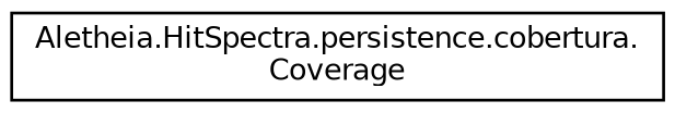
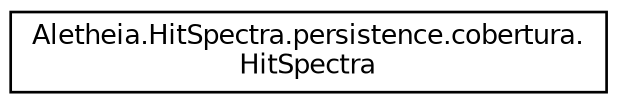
  digraph {
    rankdir=LR
-   n1 [color=black fillcolor=white fontname=Helvetica fontsize=10 height=0.2 label="Aletheia.HitSpectra.persistence.cobertura.\lCoverage" shape=record style=filled width=0.4]
+   n1 [color=black fillcolor=white fontname=Helvetica fontsize=10 height=0.2 label="Aletheia.HitSpectra.persistence.cobertura.\lHitSpectra" shape=record style=filled width=0.4]
  }
